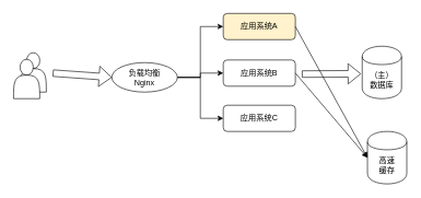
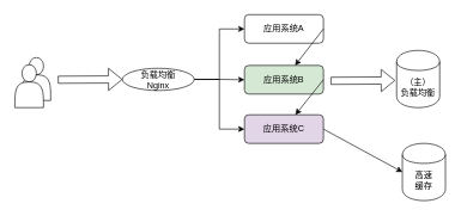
  <mxCell id="0" />
  <mxCell id="1" parent="0" />
  <mxCell id="2" style="edgeStyle=orthogonalEdgeStyle;rounded=0;orthogonalLoop=1;jettySize=auto;html=1;exitX=1;exitY=0.5;exitDx=0;exitDy=0;entryX=0;entryY=0.5;entryDx=0;entryDy=0;" parent="1" source="5" target="11" edge="1"><mxGeometry relative="1" as="geometry" /></mxCell>
  <mxCell id="3" style="edgeStyle=orthogonalEdgeStyle;rounded=0;orthogonalLoop=1;jettySize=auto;html=1;exitX=1;exitY=0.5;exitDx=0;exitDy=0;entryX=0;entryY=0.5;entryDx=0;entryDy=0;" parent="1" source="5" target="12" edge="1"><mxGeometry relative="1" as="geometry" /></mxCell>
  <mxCell id="4" style="edgeStyle=orthogonalEdgeStyle;rounded=0;orthogonalLoop=1;jettySize=auto;html=1;exitX=1;exitY=0.5;exitDx=0;exitDy=0;entryX=0;entryY=0.5;entryDx=0;entryDy=0;" parent="1" source="5" target="13" edge="1"><mxGeometry relative="1" as="geometry" /></mxCell>
- <mxCell id="5" value="负载均衡&lt;br&gt;Nginx" style="ellipse;whiteSpace=wrap;html=1;" parent="1" vertex="1"><mxGeometry x="170" y="95" width="100" height="45" as="geometry" /></mxCell>
+ <mxCell id="5" value="负载均衡&lt;br&gt;Nginx" style="ellipse;whiteSpace=wrap;html=1;" parent="1" vertex="1"><mxGeometry x="170" y="95" width="100" height="31" as="geometry" /></mxCell>
  <mxCell id="6" value="" style="shape=flexArrow;endArrow=classic;html=1;entryX=0;entryY=0.5;entryDx=0;entryDy=0;" parent="1" target="5" edge="1"><mxGeometry width="50" height="50" relative="1" as="geometry"><mxPoint x="80" y="111" as="sourcePoint" /><mxPoint x="110" y="195" as="targetPoint" /></mxGeometry></mxCell>
  <mxCell id="7" value="" style="group" parent="1" vertex="1" connectable="0"><mxGeometry x="20" y="80" width="50" height="70" as="geometry" /></mxCell>
  <mxCell id="8" value="" style="shape=actor;whiteSpace=wrap;html=1;" parent="7" vertex="1"><mxGeometry x="10" width="40" height="60" as="geometry" /></mxCell>
  <mxCell id="9" value="" style="shape=actor;whiteSpace=wrap;html=1;" parent="7" vertex="1"><mxGeometry y="10" width="40" height="60" as="geometry" /></mxCell>
- <mxCell id="10" value="（主）&lt;br&gt;数据库" style="shape=cylinder;whiteSpace=wrap;html=1;boundedLbl=1;backgroundOutline=1;" parent="1" vertex="1"><mxGeometry x="552" y="70" width="60" height="80" as="geometry" /></mxCell>
- <mxCell id="11" value="应用系统A" style="rounded=1;whiteSpace=wrap;html=1;fillColor=#fff2cc;" parent="1" vertex="1"><mxGeometry x="340" y="20" width="110" height="40" as="geometry" /></mxCell>
- <mxCell id="12" value="应用系统B" style="rounded=1;whiteSpace=wrap;html=1;" parent="1" vertex="1"><mxGeometry x="340" y="91" width="110" height="40" as="geometry" /></mxCell>
- <mxCell id="13" value="应用系统C" style="rounded=1;whiteSpace=wrap;html=1;" parent="1" vertex="1"><mxGeometry x="340" y="160" width="110" height="40" as="geometry" /></mxCell>
+ <mxCell id="10" value="（主）&lt;br&gt;负载均衡" style="shape=cylinder;whiteSpace=wrap;html=1;boundedLbl=1;backgroundOutline=1;" parent="1" vertex="1"><mxGeometry x="552" y="70" width="60" height="80" as="geometry" /></mxCell>
+ <mxCell id="11" value="应用系统A" style="rounded=1;whiteSpace=wrap;html=1;" parent="1" vertex="1"><mxGeometry x="340" y="20" width="110" height="40" as="geometry" /></mxCell>
+ <mxCell id="12" value="应用系统B" style="rounded=1;whiteSpace=wrap;html=1;fillColor=#d5e8d4;" parent="1" vertex="1"><mxGeometry x="340" y="91" width="110" height="40" as="geometry" /></mxCell>
+ <mxCell id="13" value="应用系统C" style="rounded=1;whiteSpace=wrap;html=1;fillColor=#e1d5e7;" parent="1" vertex="1"><mxGeometry x="340" y="160" width="110" height="40" as="geometry" /></mxCell>
  <mxCell id="14" value="" style="shape=flexArrow;endArrow=classic;html=1;entryX=0;entryY=0.5;entryDx=0;entryDy=0;" parent="1" edge="1"><mxGeometry width="50" height="50" relative="1" as="geometry"><mxPoint x="460" y="112.5" as="sourcePoint" /><mxPoint x="550" y="112" as="targetPoint" /></mxGeometry></mxCell>
  <mxCell id="15" value="高速&lt;br&gt;缓存" style="shape=cylinder;whiteSpace=wrap;html=1;boundedLbl=1;backgroundOutline=1;" parent="1" vertex="1"><mxGeometry x="560" y="200" width="60" height="80" as="geometry" /></mxCell>
- <mxCell id="16" value="" style="endArrow=classic;html=1;entryX=0;entryY=0.5;entryDx=0;entryDy=0;exitX=1;exitY=0.5;exitDx=0;exitDy=0;" parent="1" source="11" target="15" edge="1"><mxGeometry width="50" height="50" relative="1" as="geometry"><mxPoint x="520" y="90" as="sourcePoint" /><mxPoint x="570" y="40" as="targetPoint" /></mxGeometry></mxCell>
- <mxCell id="17" value="" style="endArrow=classic;html=1;entryX=0;entryY=0.5;entryDx=0;entryDy=0;exitX=1;exitY=0.5;exitDx=0;exitDy=0;" parent="1" source="12" target="15" edge="1"><mxGeometry width="50" height="50" relative="1" as="geometry"><mxPoint x="210" y="350" as="sourcePoint" /><mxPoint x="260" y="300" as="targetPoint" /></mxGeometry></mxCell>
+ <mxCell id="16" value="" style="endArrow=classic;html=1;exitX=1;exitY=0.5;exitDx=0;exitDy=0;" parent="1" source="11" target="12" edge="1"><mxGeometry width="50" height="50" relative="1" as="geometry"><mxPoint x="520" y="90" as="sourcePoint" /><mxPoint x="570" y="40" as="targetPoint" /></mxGeometry></mxCell>
+ <mxCell id="17" value="" style="endArrow=classic;html=1;exitX=1;exitY=0.5;exitDx=0;exitDy=0;" parent="1" source="12" target="13" edge="1"><mxGeometry width="50" height="50" relative="1" as="geometry"><mxPoint x="210" y="350" as="sourcePoint" /><mxPoint x="260" y="300" as="targetPoint" /></mxGeometry></mxCell>
+ <mxCell id="18" value="" style="endArrow=classic;html=1;entryX=0;entryY=0.5;entryDx=0;entryDy=0;exitX=1;exitY=0.5;exitDx=0;exitDy=0;" parent="1" source="13" target="15" edge="1"><mxGeometry width="50" height="50" relative="1" as="geometry"><mxPoint x="390" y="260" as="sourcePoint" /><mxPoint x="440" y="210" as="targetPoint" /></mxGeometry></mxCell>
